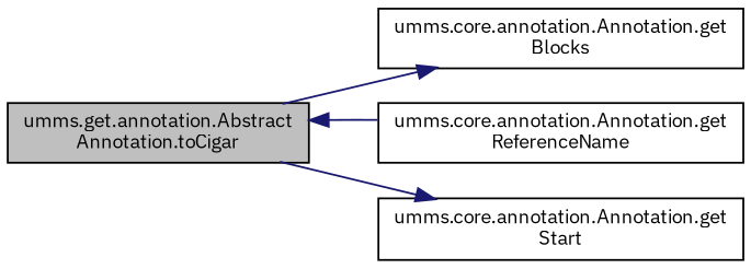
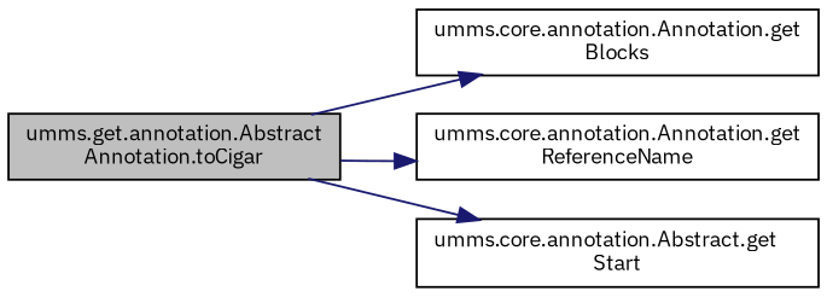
  digraph {
    fontname="IBM Plex Sans"
    rankdir=LR
    node [color=black fillcolor=white fontname="IBM Plex Sans" fontsize=10 shape=record style=filled]
    edge [color=midnightblue fontname="IBM Plex Sans" fontsize=10 labelfontname=Helvetica labelfontsize=10 style=solid]
    n1 [fillcolor=grey75 fontcolor=black height=0.2 label="umms.get.annotation.Abstract\lAnnotation.toCigar" width=0.4]
    n2 [height=0.2 label="umms.core.annotation.Annotation.get\lBlocks" width=0.4]
    n3 [height=0.2 label="umms.core.annotation.Annotation.get\lReferenceName" width=0.4]
-   n4 [height=0.2 label="umms.core.annotation.Annotation.get\lStart" width=0.4]
+   n4 [height=0.2 label="umms.core.annotation.Abstract.get\lStart" width=0.4]
    n1 -> n2
-   n3 -> n1
+   n1 -> n3
    n1 -> n4
  }
